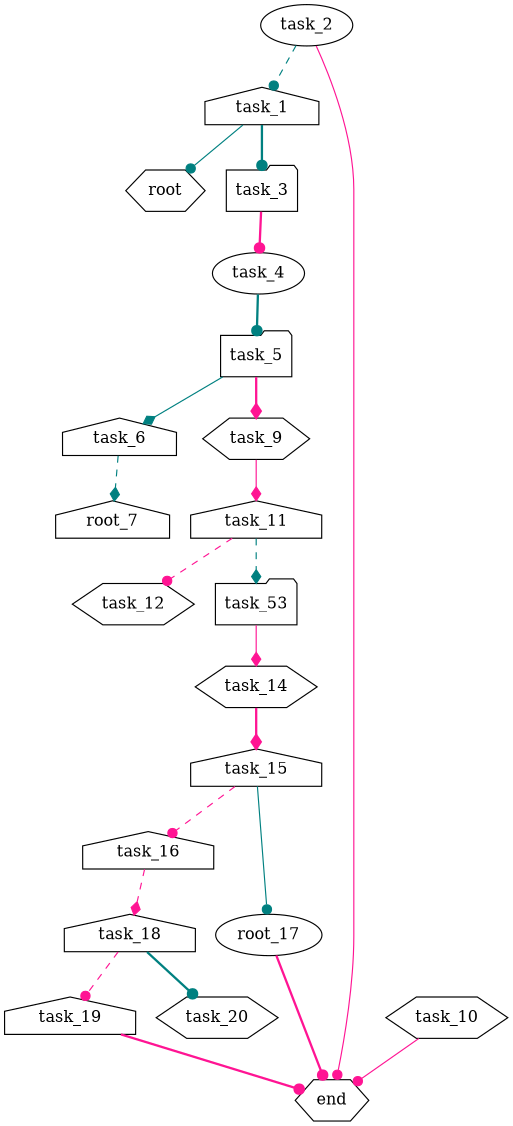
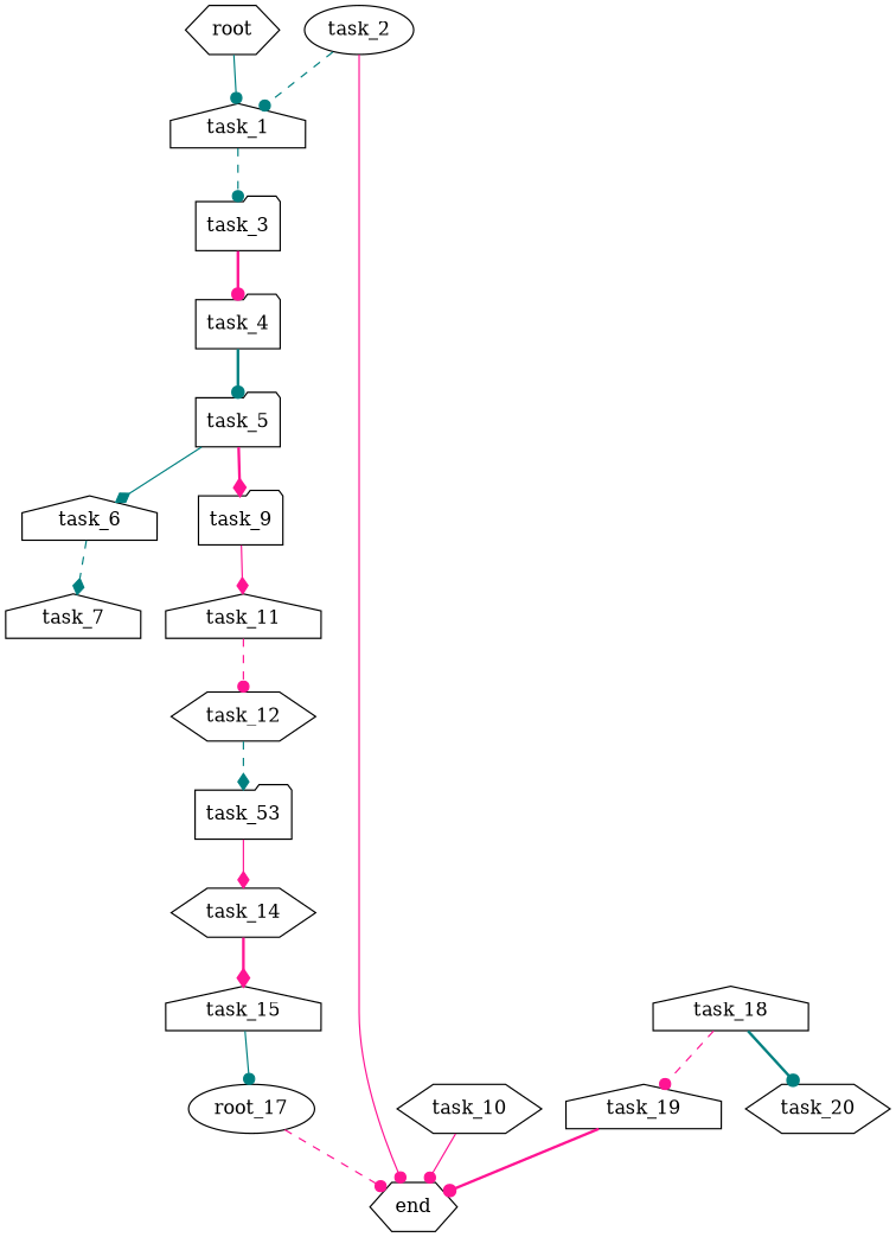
  digraph {
    node [shape=house]
    edge [arrowhead=dot color=deeppink style=bold]
    root [shape=hexagon]
    task_1
    task_3 [shape=folder]
    task_2 [shape=ellipse]
    end [shape=hexagon]
-   task_4 [shape=ellipse]
+   task_4 [shape=folder]
    task_5 [shape=folder]
    task_6
-   task_9 [shape=hexagon]
-   task_7 [label=root_7]
+   task_9 [shape=folder]
+   task_7
    task_11
    task_10 [shape=hexagon]
    task_12 [shape=hexagon]
    n14 [label=task_53 shape=folder]
    task_14 [shape=hexagon]
    task_15
-   task_16
    n18 [label=root_17 shape=ellipse]
    task_18
    task_19
    task_20 [shape=hexagon]
-   task_1 -> root [color=teal style=solid]
-   task_1 -> task_3 [color=teal]
+   root -> task_1 [color=teal style=solid]
+   task_1 -> task_3 [color=teal style=dashed]
    task_3 -> task_4
    task_2 -> task_1 [color=teal style=dashed]
    task_2 -> end [style=solid]
    task_4 -> task_5 [color=teal]
    task_5 -> task_6 [arrowhead=diamond color=teal style=solid]
    task_5 -> task_9 [arrowhead=diamond]
    task_6 -> task_7 [arrowhead=diamond color=teal style=dashed]
    task_9 -> task_11 [arrowhead=diamond style=solid]
    task_11 -> task_12 [style=dashed]
    task_10 -> end [style=solid]
-   task_11 -> n14 [arrowhead=diamond color=teal style=dashed]
+   task_12 -> n14 [arrowhead=diamond color=teal style=dashed]
    n14 -> task_14 [arrowhead=diamond style=solid]
    task_14 -> task_15 [arrowhead=diamond]
-   task_15 -> task_16 [style=dashed]
    task_15 -> n18 [color=teal style=solid]
-   task_16 -> task_18 [arrowhead=diamond style=dashed]
-   n18 -> end
+   n18 -> end [style=dashed]
    task_18 -> task_19 [style=dashed]
    task_18 -> task_20 [color=teal]
    task_19 -> end
  }
